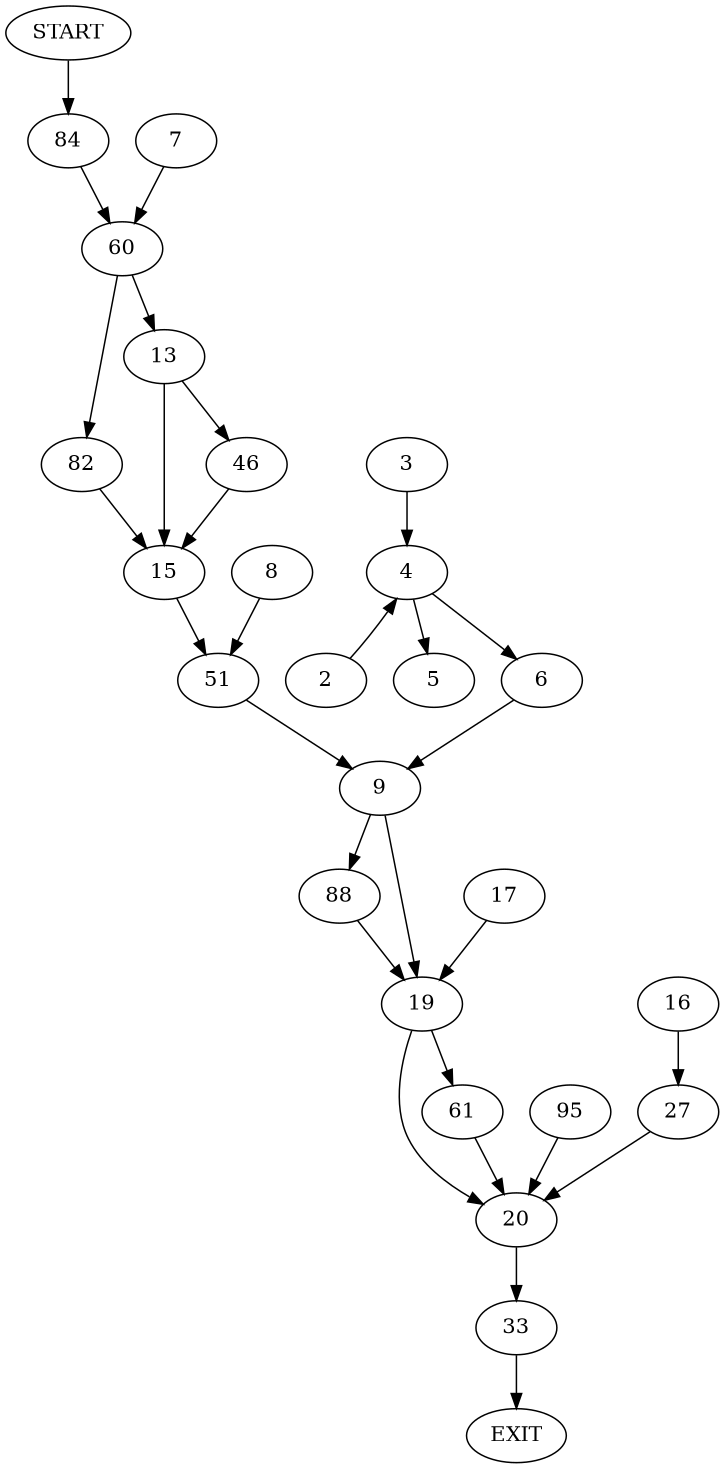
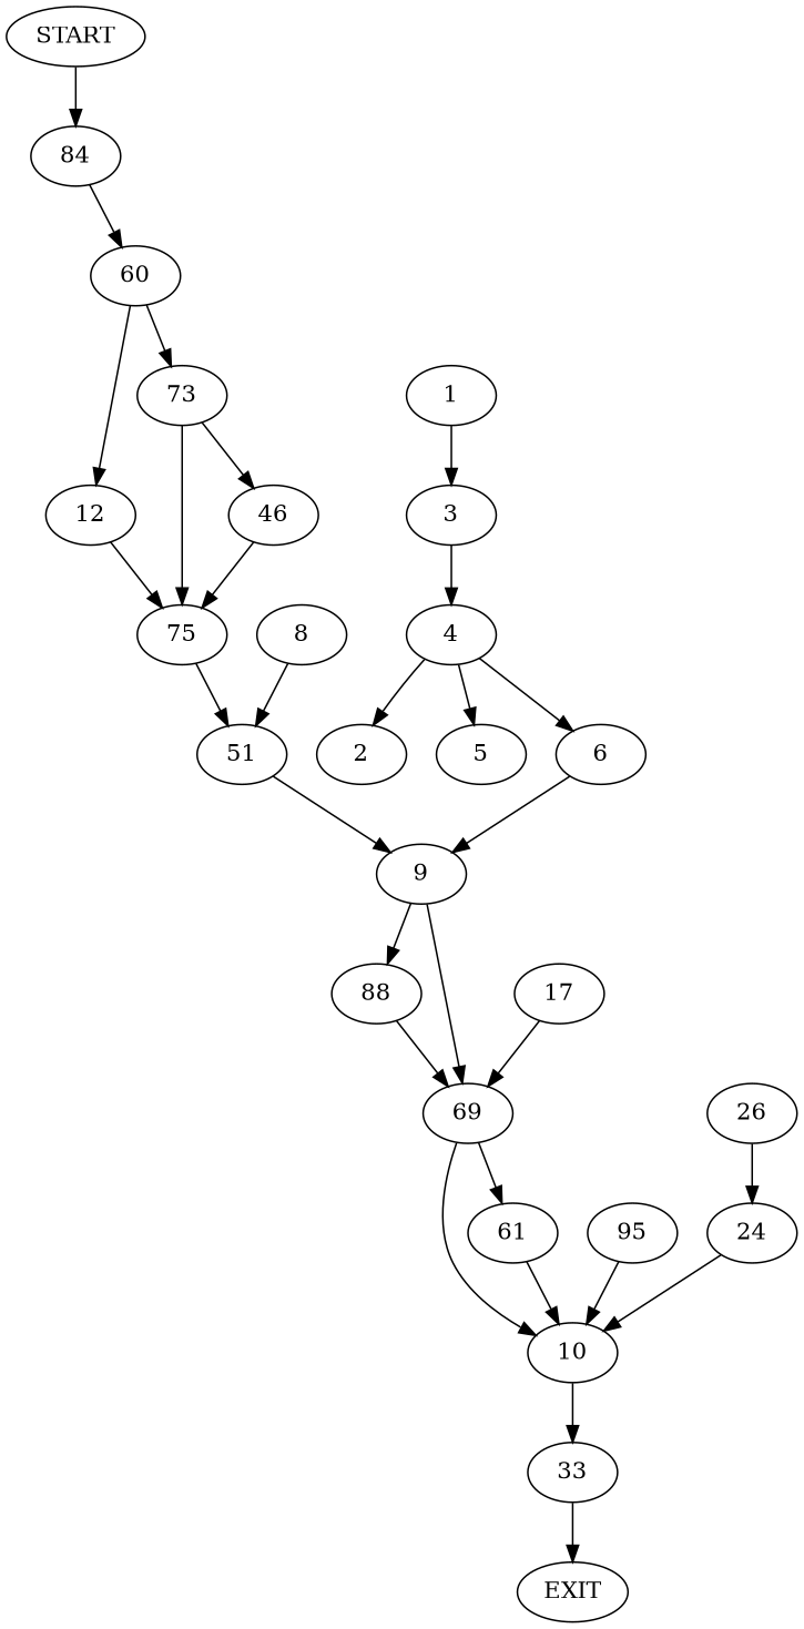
  digraph {
    n1 [label=START]
    n2 [label=84]
+   1
    3
    n5 [label=60]
    n6 [label=EXIT]
    2
    4
    5
    6
    9
-   7
    n13 [label=51]
    8
    n15 [label=88]
-   19
-   12 [label=82]
-   13
+   19 [label=69]
+   12
+   13 [label=73]
    17
-   15
+   15 [label=75]
    n21 [label=46]
-   20
+   20 [label=10]
    n23 [label=61]
    n24 [label=33]
    n25 [label=95]
-   26 [label=16]
-   27
+   26
+   27 [label=24]
    n1 -> n2
    n2 -> n5
+   1 -> 3
    3 -> 4
    n5 -> 12
    n5 -> 13
-   2 -> 4
+   4 -> 2
    4 -> 5
    4 -> 6
    6 -> 9
    9 -> n15
    9 -> 19
-   7 -> n5
    n13 -> 9
    8 -> n13
    n15 -> 19
    19 -> 20
    19 -> n23
    12 -> 15
    13 -> 15
    13 -> n21
    17 -> 19
    15 -> n13
    n21 -> 15
    20 -> n24
    n23 -> 20
    n24 -> n6
    n25 -> 20
    26 -> 27
    27 -> 20
  }
